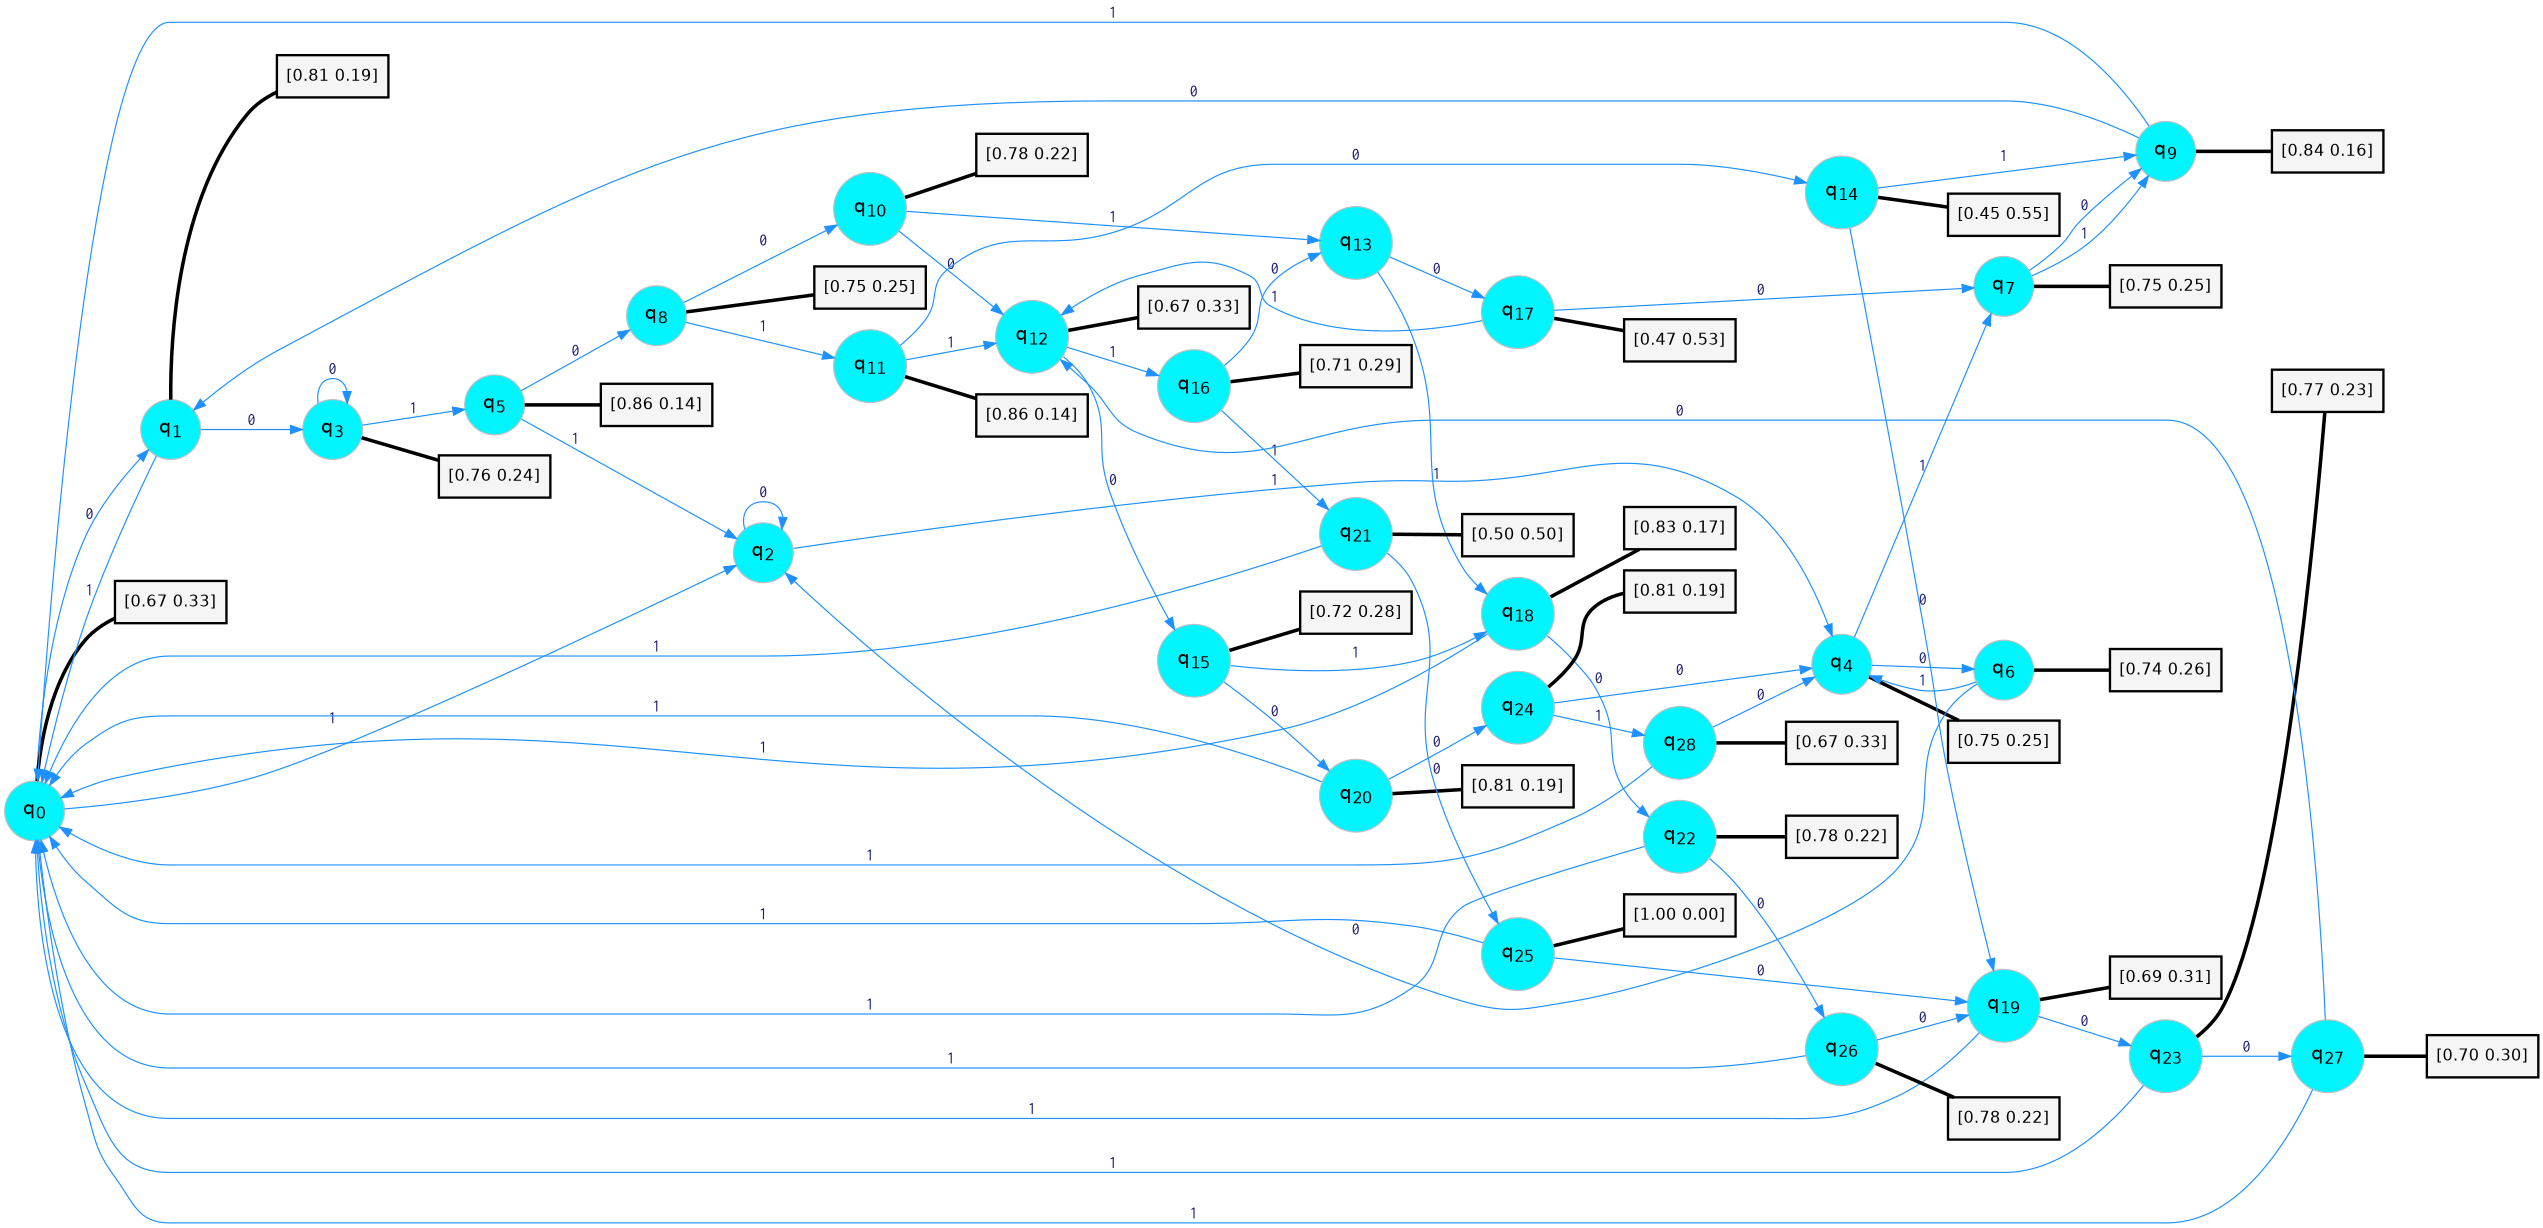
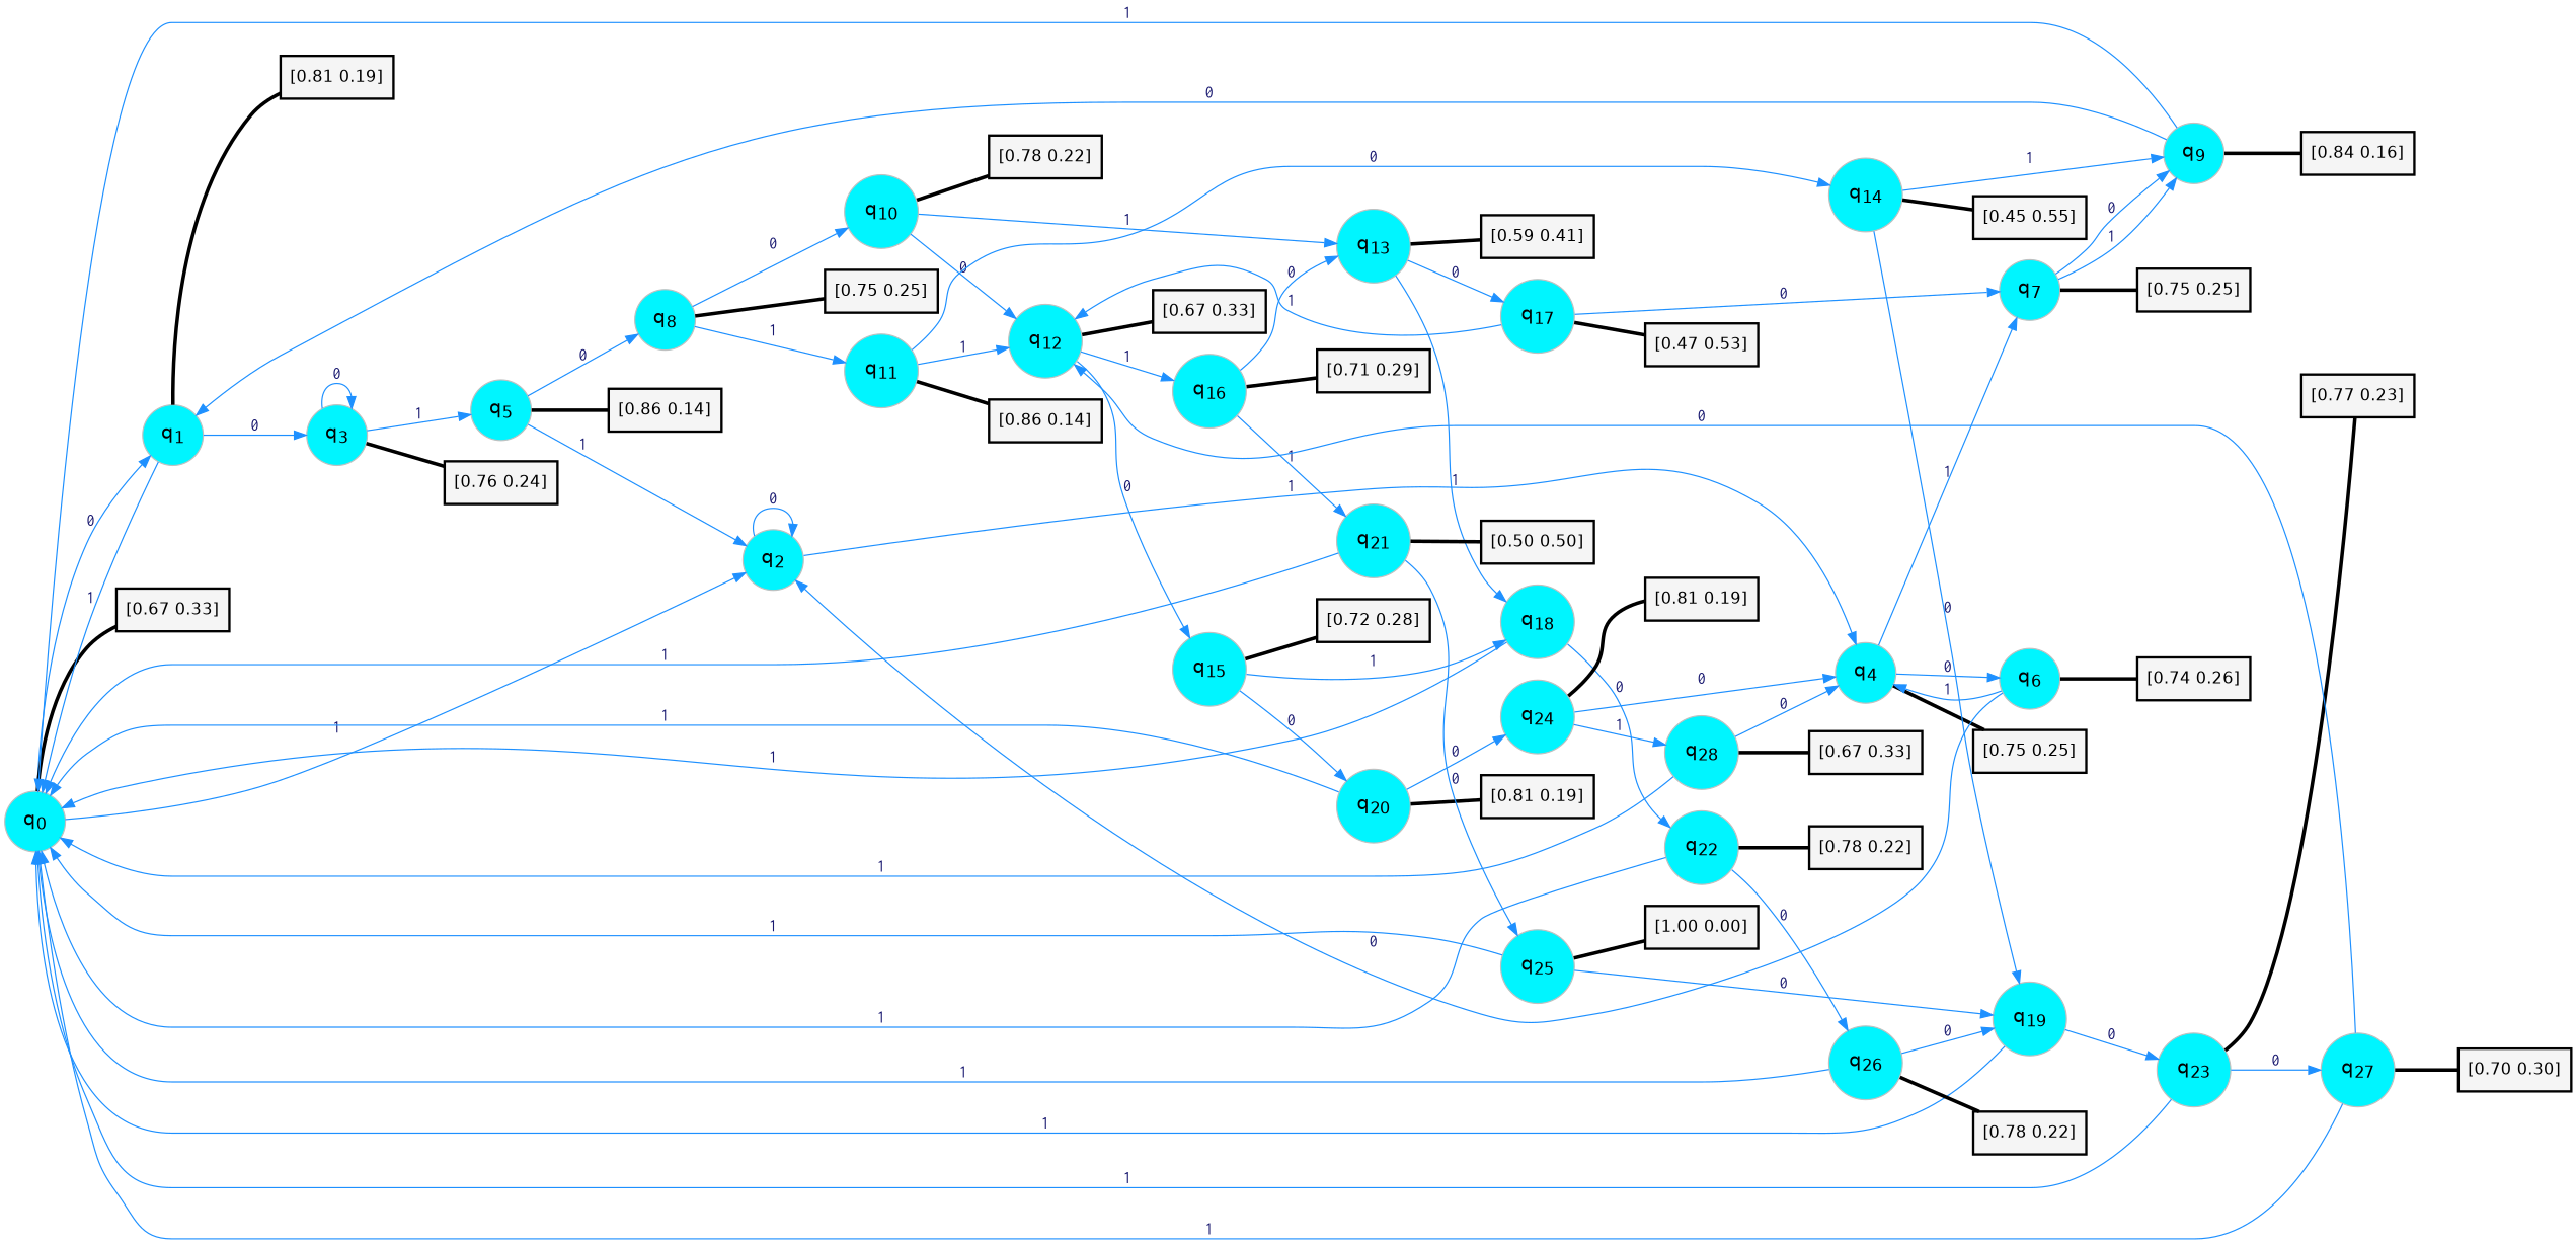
  digraph {
    rankdir=LR
    node [color=gray fillcolor=turquoise1 fontcolor=black fontname=Helvetica fontsize=16 fontweight=bold shape=circle style=filled]
    edge [arrowsize=1 color=dodgerblue1 fontcolor=midnightblue fontname=courier fontweight=bold penwidth=1 style=solid weight=20]
    n1 [label=<q<SUB>0</SUB>>]
    n2 [label=<q<SUB>1</SUB>>]
    n3 [label=<q<SUB>2</SUB>>]
    n4 [color=black fillcolor=whitesmoke fontsize=14 label="[0.67 0.33]" penwidth=2 shape=box]
    n5 [label=<q<SUB>3</SUB>>]
    n6 [color=black fillcolor=whitesmoke fontsize=14 label="[0.81 0.19]" penwidth=2 shape=box]
    n7 [label=<q<SUB>4</SUB>>]
    n8 [label=<q<SUB>5</SUB>>]
    n9 [color=black fillcolor=whitesmoke fontsize=14 label="[0.76 0.24]" penwidth=2 shape=box]
    n10 [label=<q<SUB>6</SUB>>]
    n11 [label=<q<SUB>7</SUB>>]
    n12 [color=black fillcolor=whitesmoke fontsize=14 label="[0.75 0.25]" penwidth=2 shape=box]
    n13 [label=<q<SUB>8</SUB>>]
    n14 [color=black fillcolor=whitesmoke fontsize=14 label="[0.86 0.14]" penwidth=2 shape=box]
    n15 [color=black fillcolor=whitesmoke fontsize=14 label="[0.74 0.26]" penwidth=2 shape=box]
    n16 [label=<q<SUB>9</SUB>>]
    n17 [color=black fillcolor=whitesmoke fontsize=14 label="[0.75 0.25]" penwidth=2 shape=box]
    n18 [label=<q<SUB>10</SUB>>]
    n19 [label=<q<SUB>11</SUB>>]
    n20 [color=black fillcolor=whitesmoke fontsize=14 label="[0.75 0.25]" penwidth=2 shape=box]
    n21 [color=black fillcolor=whitesmoke fontsize=14 label="[0.84 0.16]" penwidth=2 shape=box]
    n22 [label=<q<SUB>12</SUB>>]
    n23 [label=<q<SUB>13</SUB>>]
    n24 [color=black fillcolor=whitesmoke fontsize=14 label="[0.78 0.22]" penwidth=2 shape=box]
    n25 [label=<q<SUB>14</SUB>>]
    n26 [color=black fillcolor=whitesmoke fontsize=14 label="[0.86 0.14]" penwidth=2 shape=box]
    n27 [label=<q<SUB>15</SUB>>]
    n28 [label=<q<SUB>16</SUB>>]
    n29 [color=black fillcolor=whitesmoke fontsize=14 label="[0.67 0.33]" penwidth=2 shape=box]
    n30 [label=<q<SUB>17</SUB>>]
    n31 [label=<q<SUB>18</SUB>>]
+   n32 [color=black fillcolor=whitesmoke fontsize=14 label="[0.59 0.41]" penwidth=2 shape=box]
    n33 [label=<q<SUB>19</SUB>>]
    n34 [color=black fillcolor=whitesmoke fontsize=14 label="[0.45 0.55]" penwidth=2 shape=box]
    n35 [label=<q<SUB>20</SUB>>]
    n36 [color=black fillcolor=whitesmoke fontsize=14 label="[0.72 0.28]" penwidth=2 shape=box]
    n37 [label=<q<SUB>21</SUB>>]
    n38 [color=black fillcolor=whitesmoke fontsize=14 label="[0.71 0.29]" penwidth=2 shape=box]
    n39 [color=black fillcolor=whitesmoke fontsize=14 label="[0.47 0.53]" penwidth=2 shape=box]
    n40 [label=<q<SUB>22</SUB>>]
-   n41 [color=black fillcolor=whitesmoke fontsize=14 label="[0.83 0.17]" penwidth=2 shape=box]
    n42 [label=<q<SUB>23</SUB>>]
-   n43 [color=black fillcolor=whitesmoke fontsize=14 label="[0.69 0.31]" penwidth=2 shape=box]
    n44 [label=<q<SUB>24</SUB>>]
    n45 [color=black fillcolor=whitesmoke fontsize=14 label="[0.81 0.19]" penwidth=2 shape=box]
    n46 [label=<q<SUB>25</SUB>>]
    n47 [color=black fillcolor=whitesmoke fontsize=14 label="[0.50 0.50]" penwidth=2 shape=box]
    n48 [label=<q<SUB>26</SUB>>]
    n49 [color=black fillcolor=whitesmoke fontsize=14 label="[0.78 0.22]" penwidth=2 shape=box]
    n50 [label=<q<SUB>27</SUB>>]
    n51 [color=black fillcolor=whitesmoke fontsize=14 label="[0.77 0.23]" penwidth=2 shape=box]
    n52 [label=<q<SUB>28</SUB>>]
    n53 [color=black fillcolor=whitesmoke fontsize=14 label="[0.81 0.19]" penwidth=2 shape=box]
    n54 [color=black fillcolor=whitesmoke fontsize=14 label="[1.00 0.00]" penwidth=2 shape=box]
    n55 [color=black fillcolor=whitesmoke fontsize=14 label="[0.78 0.22]" penwidth=2 shape=box]
    n56 [color=black fillcolor=whitesmoke fontsize=14 label="[0.70 0.30]" penwidth=2 shape=box]
    n57 [color=black fillcolor=whitesmoke fontsize=14 label="[0.67 0.33]" penwidth=2 shape=box]
    n1 -> n2 [label=0]
    n1 -> n3 [label=1]
    n1 -> n4 [arrowhead=none color=black penwidth=3]
    n2 -> n1 [label=1]
    n2 -> n5 [label=0]
    n2 -> n6 [arrowhead=none color=black penwidth=3]
    n3 -> n3 [label=0]
    n3 -> n7 [label=1]
    n5 -> n5 [label=0]
    n5 -> n8 [label=1]
    n5 -> n9 [arrowhead=none color=black penwidth=3]
    n7 -> n10 [label=0]
    n7 -> n11 [label=1]
    n7 -> n12 [arrowhead=none color=black penwidth=3]
    n8 -> n3 [label=1]
    n8 -> n13 [label=0]
    n8 -> n14 [arrowhead=none color=black penwidth=3]
    n10 -> n3 [label=0]
    n10 -> n7 [label=1]
    n10 -> n15 [arrowhead=none color=black penwidth=3]
    n11 -> n16 [label=0]
    n11 -> n16 [label=1]
    n11 -> n17 [arrowhead=none color=black penwidth=3]
    n13 -> n18 [label=0]
    n13 -> n19 [label=1]
    n13 -> n20 [arrowhead=none color=black penwidth=3]
    n16 -> n1 [label=1]
    n16 -> n2 [label=0]
    n16 -> n21 [arrowhead=none color=black penwidth=3]
    n18 -> n22 [label=0]
    n18 -> n23 [label=1]
    n18 -> n24 [arrowhead=none color=black penwidth=3]
    n19 -> n22 [label=1]
    n19 -> n25 [label=0]
    n19 -> n26 [arrowhead=none color=black penwidth=3]
    n22 -> n27 [label=0]
    n22 -> n28 [label=1]
    n22 -> n29 [arrowhead=none color=black penwidth=3]
    n23 -> n30 [label=0]
    n23 -> n31 [label=1]
+   n23 -> n32 [arrowhead=none color=black penwidth=3]
    n25 -> n16 [label=1]
    n25 -> n33 [label=0]
    n25 -> n34 [arrowhead=none color=black penwidth=3]
    n27 -> n31 [label=1]
    n27 -> n35 [label=0]
    n27 -> n36 [arrowhead=none color=black penwidth=3]
    n28 -> n23 [label=0]
    n28 -> n37 [label=1]
    n28 -> n38 [arrowhead=none color=black penwidth=3]
    n30 -> n11 [label=0]
    n30 -> n22 [label=1]
    n30 -> n39 [arrowhead=none color=black penwidth=3]
    n31 -> n1 [label=1]
    n31 -> n40 [label=0]
-   n31 -> n41 [arrowhead=none color=black penwidth=3]
    n33 -> n1 [label=1]
    n33 -> n42 [label=0]
-   n33 -> n43 [arrowhead=none color=black penwidth=3]
    n35 -> n1 [label=1]
    n35 -> n44 [label=0]
    n35 -> n45 [arrowhead=none color=black penwidth=3]
    n37 -> n1 [label=1]
    n37 -> n46 [label=0]
    n37 -> n47 [arrowhead=none color=black penwidth=3]
    n40 -> n1 [label=1]
    n40 -> n48 [label=0]
    n40 -> n49 [arrowhead=none color=black penwidth=3]
    n42 -> n1 [label=1]
    n42 -> n50 [label=0]
    n42 -> n51 [arrowhead=none color=black penwidth=3]
    n44 -> n7 [label=0]
    n44 -> n52 [label=1]
    n44 -> n53 [arrowhead=none color=black penwidth=3]
    n46 -> n1 [label=1]
    n46 -> n33 [label=0]
    n46 -> n54 [arrowhead=none color=black penwidth=3]
    n48 -> n1 [label=1]
    n48 -> n33 [label=0]
    n48 -> n55 [arrowhead=none color=black penwidth=3]
    n50 -> n1 [label=1]
    n50 -> n22 [label=0]
    n50 -> n56 [arrowhead=none color=black penwidth=3]
    n52 -> n1 [label=1]
    n52 -> n7 [label=0]
    n52 -> n57 [arrowhead=none color=black penwidth=3]
  }
